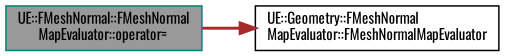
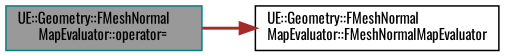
  digraph {
    rankdir=LR
    fontname=Oswald
    node [fontname=Oswald fontsize=10 shape=box style=filled]
-   n1 [color=teal fillcolor=grey60 fontcolor=black height=0.2 label="UE::FMeshNormal::FMeshNormal\lMapEvaluator::operator=" width=0.4]
+   n1 [color=teal fillcolor=grey60 fontcolor=black height=0.2 label="UE::Geometry::FMeshNormal\lMapEvaluator::operator=" width=0.4]
    n2 [color=black fillcolor=white height=0.2 label="UE::Geometry::FMeshNormal\lMapEvaluator::FMeshNormalMapEvaluator" width=0.4]
    n1 -> n2 [color=brown fontname=Oswald fontsize=10 labelfontname=Helvetica labelfontsize=10 style=bold]
  }
